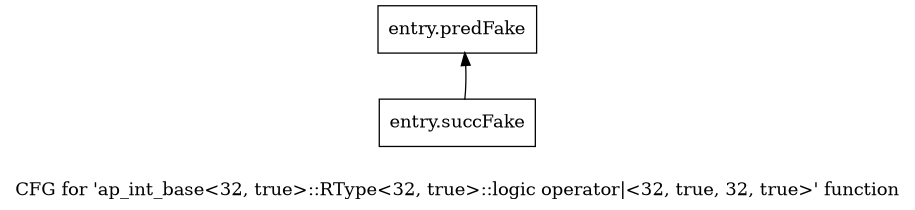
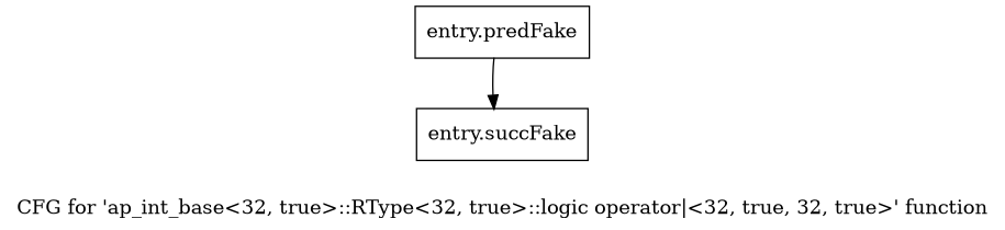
  digraph {
    label="CFG for 'ap_int_base\<32, true\>::RType\<32, true\>::logic operator\|\<32, true, 32, true\>' function"
    node [shape=record]
    n1 [label="{entry.predFake}"]
    n2 [filename="/home/omerfaruk/tools/Xilinx/Vitis_HLS/2023.2/include/etc/ap_int_base.h" label="{entry.succFake}" linenumber=1851]
-   n2 -> n1 [execusionnum=3 filename="/home/omerfaruk/tools/Xilinx/Vitis_HLS/2023.2/include/etc/ap_int_base.h"]
+   n1 -> n2 [execusionnum=3 filename="/home/omerfaruk/tools/Xilinx/Vitis_HLS/2023.2/include/etc/ap_int_base.h"]
  }
